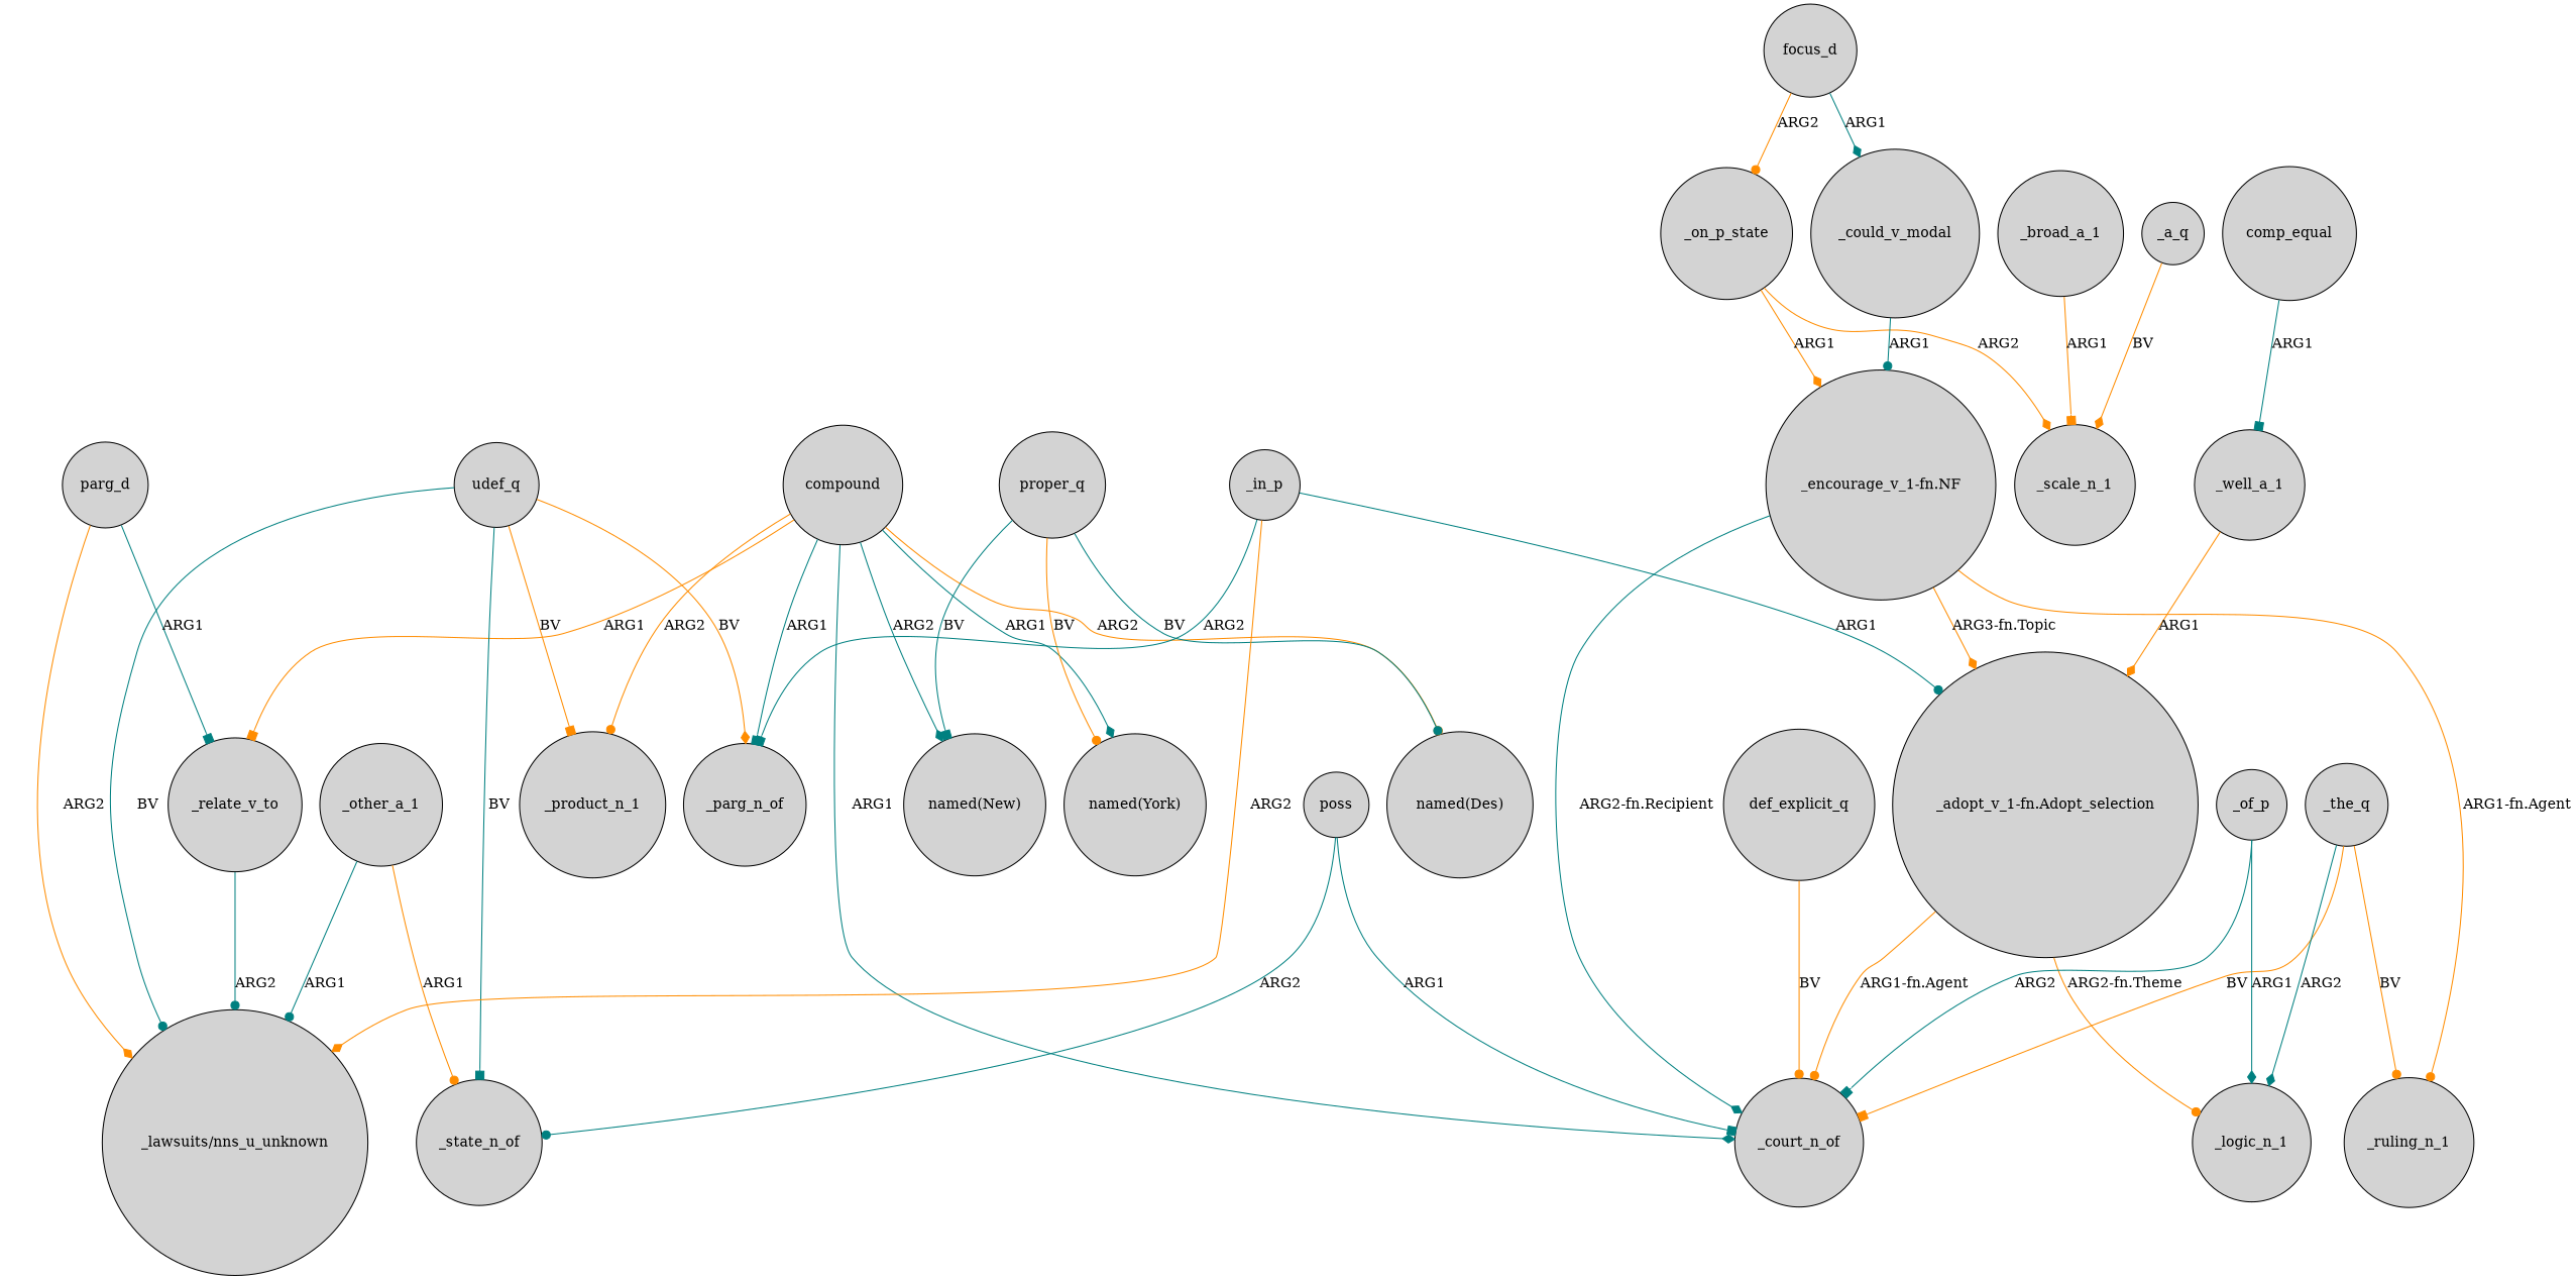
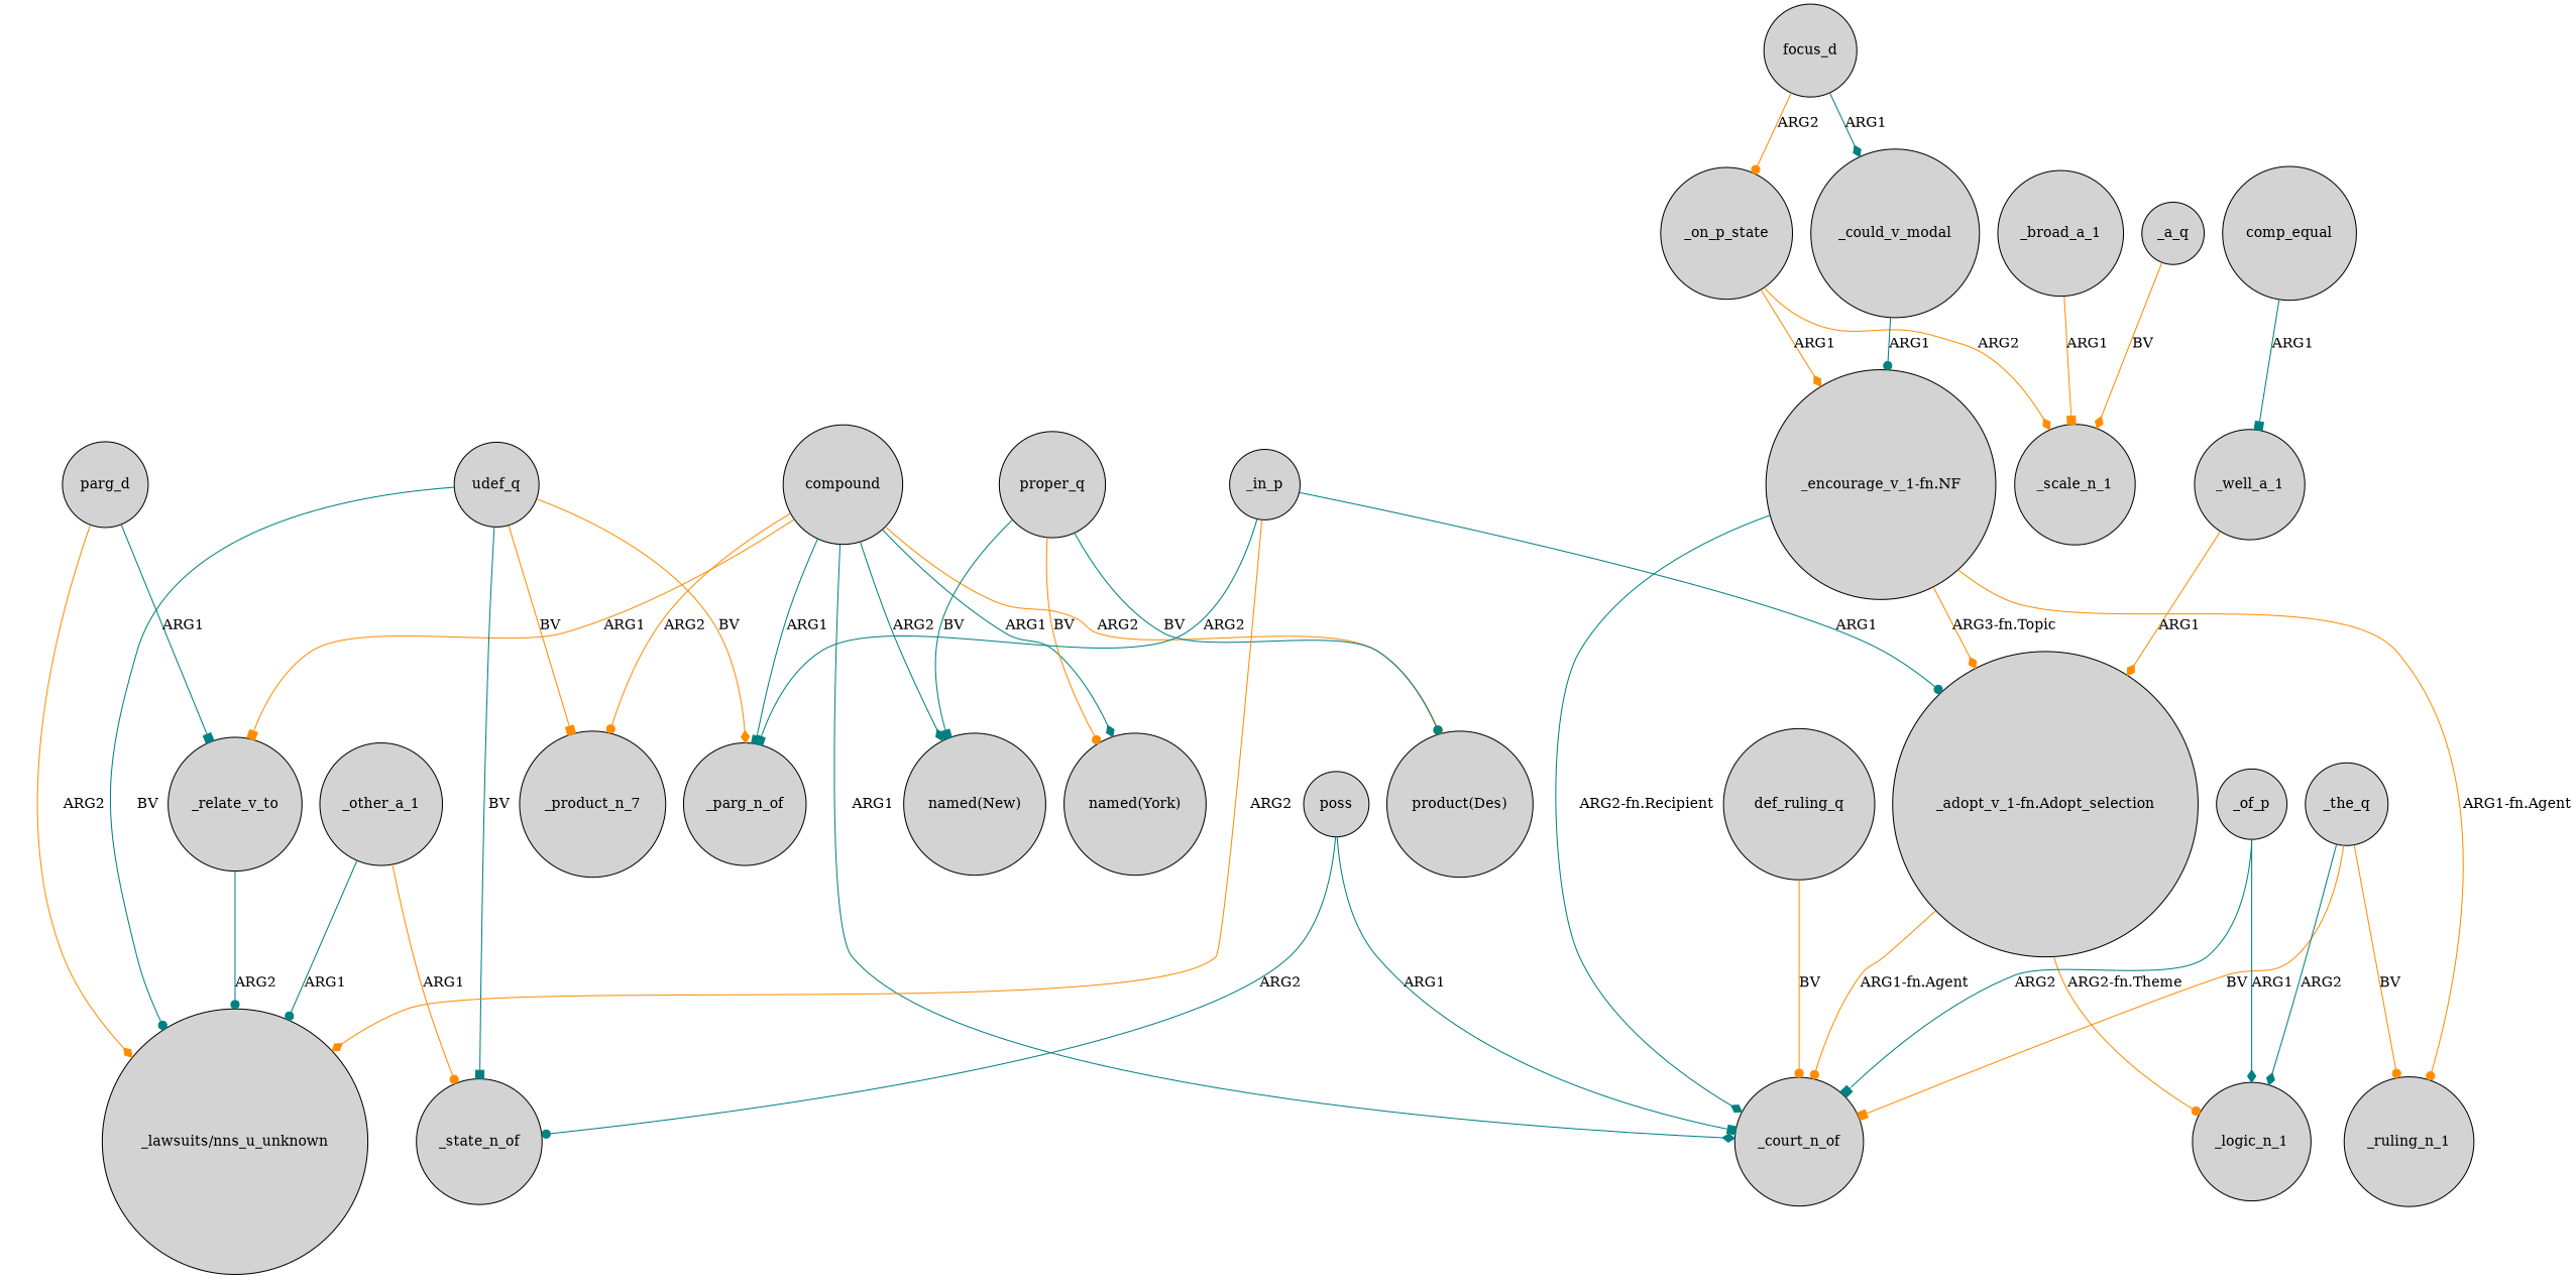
  digraph {
    node [shape=circle style=filled]
    edge [arrowhead=dot color=teal]
    _relate_v_to
    "_lawsuits/nns_u_unknown"
    compound
    "named(New)"
    _court_n_of
-   "named(Des)"
-   _product_n_1
+   "named(Des)" [label="product(Des)"]
+   _product_n_1 [label=_product_n_7]
    "named(York)"
    n9 [label=_parg_n_of]
    poss
    _state_n_of
    proper_q
    focus_d
    _on_p_state
    _could_v_modal
    "_encourage_v_1-fn.NF"
    _scale_n_1
    "_adopt_v_1-fn.Adopt_selection"
    _ruling_n_1
    parg_d
    udef_q
    _logic_n_1
    _the_q
    _of_p
    _in_p
    comp_equal
    _well_a_1
-   def_explicit_q
+   def_explicit_q [label=def_ruling_q]
    _other_a_1
    _broad_a_1
    _a_q
    _relate_v_to -> "_lawsuits/nns_u_unknown" [label=ARG2]
    compound -> _relate_v_to [arrowhead=box color=darkorange label=ARG1]
    compound -> "named(New)" [arrowhead=diamond label=ARG2]
    compound -> _court_n_of [arrowhead=diamond label=ARG1]
    compound -> "named(Des)" [color=darkorange label=ARG2]
    compound -> _product_n_1 [color=darkorange label=ARG2]
    compound -> "named(York)" [arrowhead=diamond label=ARG1]
    compound -> n9 [arrowhead=box label=ARG1]
    poss -> _court_n_of [arrowhead=box label=ARG1]
    poss -> _state_n_of [label=ARG2]
    proper_q -> "named(New)" [arrowhead=box label=BV]
    proper_q -> "named(Des)" [label=BV]
    proper_q -> "named(York)" [color=darkorange label=BV]
    focus_d -> _on_p_state [color=darkorange label=ARG2]
    focus_d -> _could_v_modal [arrowhead=diamond label=ARG1]
    _on_p_state -> "_encourage_v_1-fn.NF" [arrowhead=diamond color=darkorange label=ARG1]
    _on_p_state -> _scale_n_1 [arrowhead=diamond color=darkorange label=ARG2]
    _could_v_modal -> "_encourage_v_1-fn.NF" [label=ARG1]
    "_encourage_v_1-fn.NF" -> _court_n_of [arrowhead=diamond label="ARG2-fn.Recipient"]
    "_encourage_v_1-fn.NF" -> "_adopt_v_1-fn.Adopt_selection" [arrowhead=diamond color=darkorange label="ARG3-fn.Topic"]
    "_encourage_v_1-fn.NF" -> _ruling_n_1 [color=darkorange label="ARG1-fn.Agent"]
    "_adopt_v_1-fn.Adopt_selection" -> _court_n_of [color=darkorange label="ARG1-fn.Agent"]
    "_adopt_v_1-fn.Adopt_selection" -> _logic_n_1 [color=darkorange label="ARG2-fn.Theme"]
    parg_d -> _relate_v_to [arrowhead=box label=ARG1]
    parg_d -> "_lawsuits/nns_u_unknown" [arrowhead=diamond color=darkorange label=ARG2]
    udef_q -> "_lawsuits/nns_u_unknown" [label=BV]
    udef_q -> _product_n_1 [arrowhead=box color=darkorange label=BV]
    udef_q -> n9 [arrowhead=diamond color=darkorange label=BV]
    udef_q -> _state_n_of [arrowhead=box label=BV]
    _the_q -> _court_n_of [arrowhead=box color=darkorange label=BV]
    _the_q -> _ruling_n_1 [color=darkorange label=BV]
    _the_q -> _logic_n_1 [arrowhead=diamond label=ARG2]
    _of_p -> _court_n_of [arrowhead=box label=ARG2]
    _of_p -> _logic_n_1 [arrowhead=diamond label=ARG1]
    _in_p -> "_lawsuits/nns_u_unknown" [arrowhead=diamond color=darkorange label=ARG2]
    _in_p -> n9 [arrowhead=box label=ARG2]
    _in_p -> "_adopt_v_1-fn.Adopt_selection" [label=ARG1]
    comp_equal -> _well_a_1 [arrowhead=box label=ARG1]
    _well_a_1 -> "_adopt_v_1-fn.Adopt_selection" [arrowhead=diamond color=darkorange label=ARG1]
    def_explicit_q -> _court_n_of [color=darkorange label=BV]
    _other_a_1 -> "_lawsuits/nns_u_unknown" [label=ARG1]
    _other_a_1 -> _state_n_of [color=darkorange label=ARG1]
    _broad_a_1 -> _scale_n_1 [arrowhead=box color=darkorange label=ARG1]
    _a_q -> _scale_n_1 [arrowhead=diamond color=darkorange label=BV]
  }
